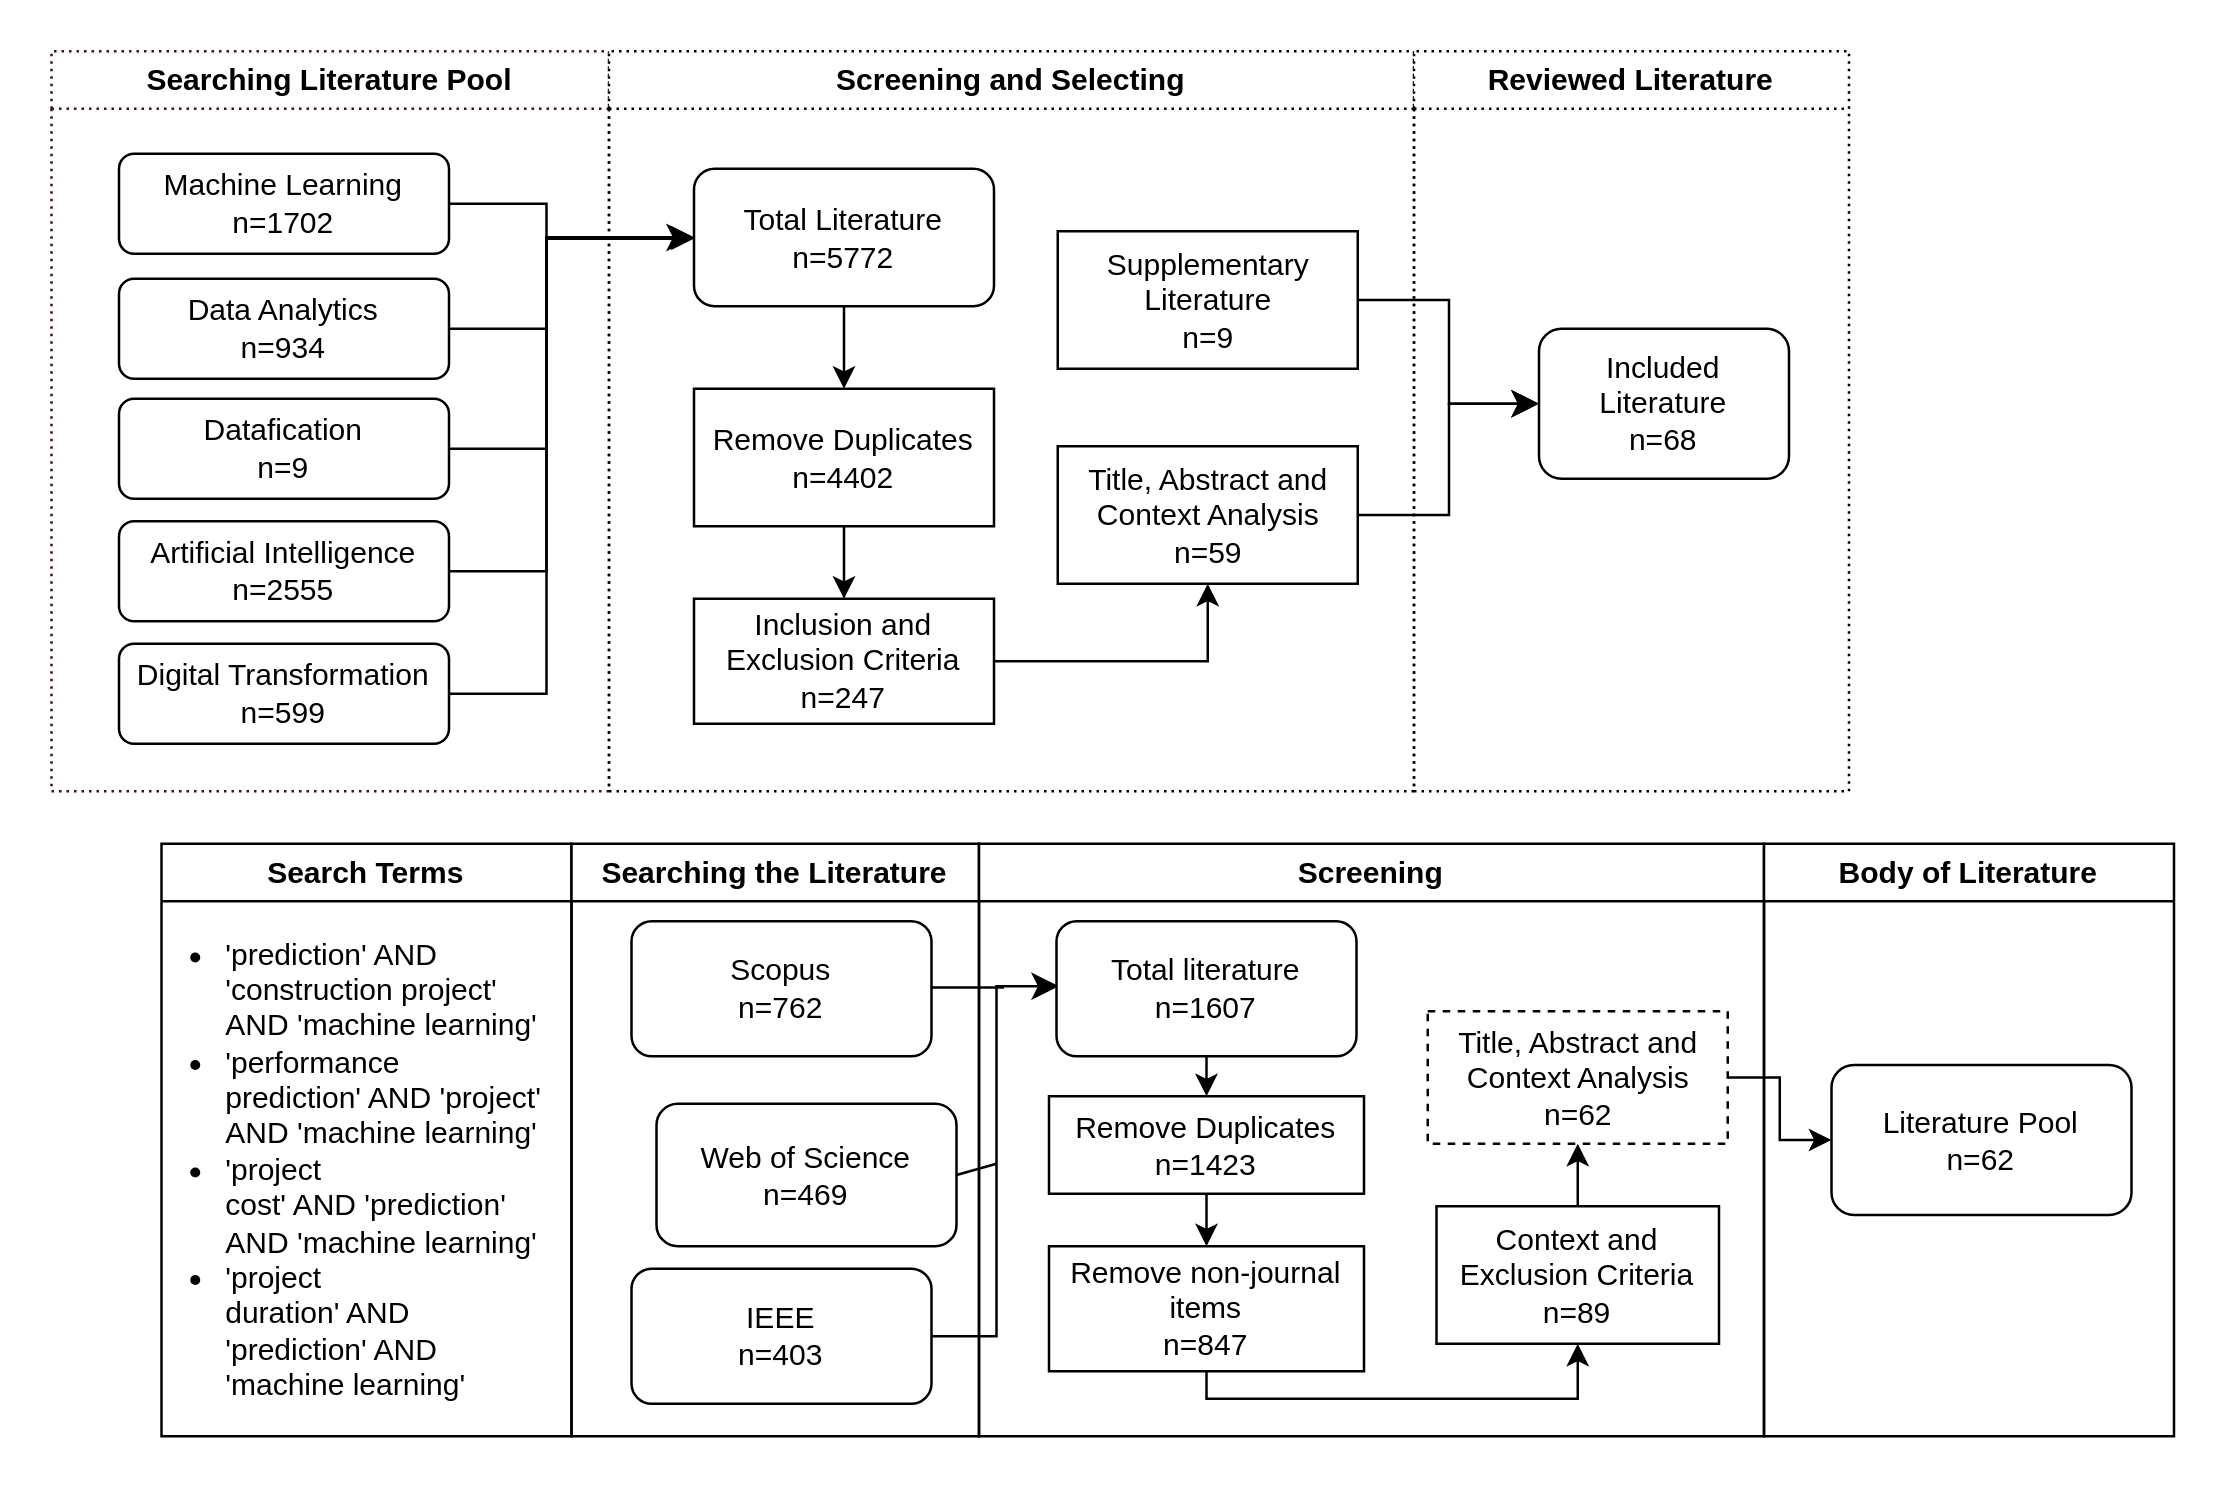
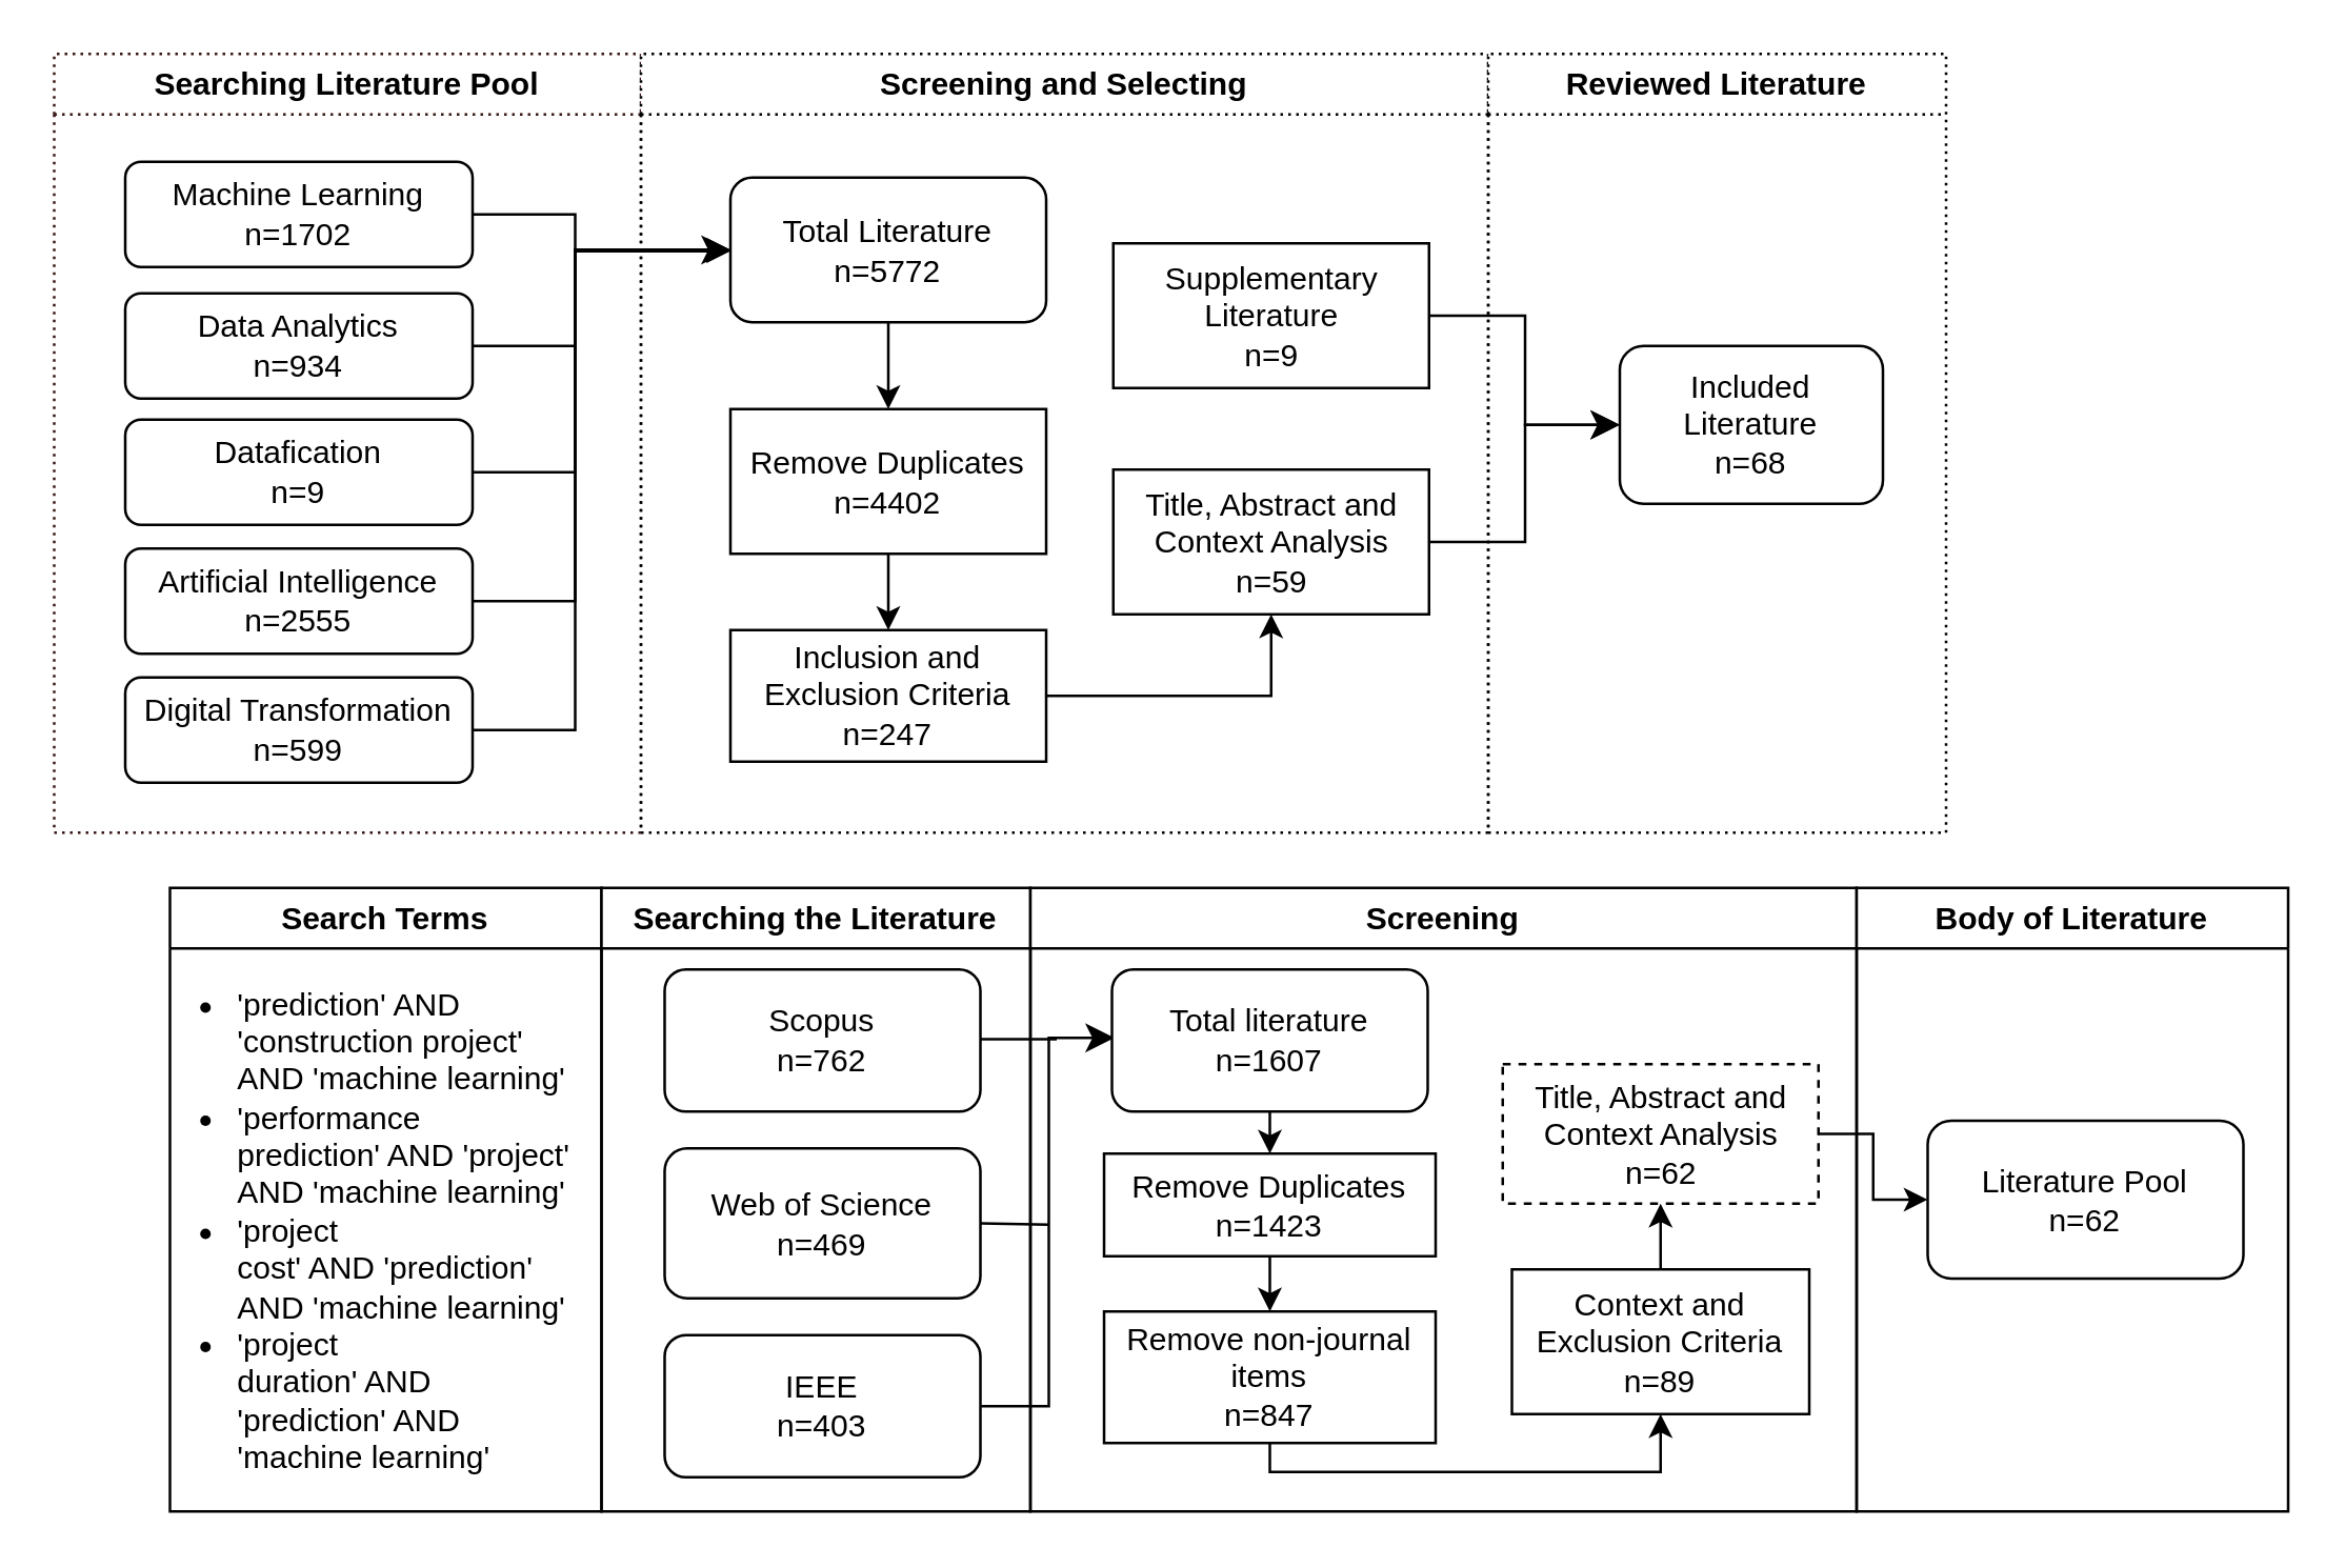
  <mxCell id="0" />
  <mxCell id="1" parent="0" />
  <mxCell id="2" value="Search Terms" style="swimlane;whiteSpace=wrap;html=1;" parent="1" vertex="1"><mxGeometry x="64" y="337" width="164" height="237" as="geometry" /></mxCell>
  <mxCell id="3" value="&lt;ul&gt;&lt;li&gt;'prediction' AND 'construction project' AND 'machine learning'&lt;br&gt;&lt;/li&gt;&lt;li&gt;'performance&lt;br&gt;prediction' AND 'project' AND 'machine learning'&lt;br&gt;&lt;/li&gt;&lt;li&gt;'project&lt;br/&gt;cost' AND 'prediction' AND 'machine learning'&lt;br&gt;&lt;/li&gt;&lt;li&gt;'project&lt;br/&gt;duration' AND 'prediction' AND 'machine learning'&lt;br&gt;&lt;/li&gt;&lt;/ul&gt;" style="text;strokeColor=none;fillColor=none;html=1;whiteSpace=wrap;verticalAlign=middle;overflow=hidden;" parent="2" vertex="1"><mxGeometry x="-16" y="23" width="172" height="204" as="geometry" /></mxCell>
  <mxCell id="4" value="Searching the Literature" style="swimlane;whiteSpace=wrap;html=1;startSize=23;" parent="1" vertex="1"><mxGeometry x="228" y="337" width="163" height="237" as="geometry" /></mxCell>
  <mxCell id="5" value="IEEE&lt;br&gt;n=403" style="rounded=1;whiteSpace=wrap;html=1;" parent="4" vertex="1"><mxGeometry x="24" y="170" width="120" height="54" as="geometry" /></mxCell>
- <mxCell id="6" value="Web of Science&lt;br&gt;n=469" style="rounded=1;whiteSpace=wrap;html=1;" parent="4" vertex="1"><mxGeometry x="34" y="104" width="120" height="57" as="geometry" /></mxCell>
+ <mxCell id="6" value="Web of Science&lt;br&gt;n=469" style="rounded=1;whiteSpace=wrap;html=1;" parent="4" vertex="1"><mxGeometry x="24" y="99" width="120" height="57" as="geometry" /></mxCell>
  <mxCell id="7" value="Scopus&lt;br&gt;n=762" style="rounded=1;whiteSpace=wrap;html=1;" parent="4" vertex="1"><mxGeometry x="24" y="31" width="120" height="54" as="geometry" /></mxCell>
  <mxCell id="8" value="" style="edgeStyle=elbowEdgeStyle;elbow=horizontal;endArrow=classic;html=1;curved=0;rounded=0;endSize=8;startSize=8;exitX=1;exitY=0.5;exitDx=0;exitDy=0;" parent="4" source="5" edge="1"><mxGeometry width="50" height="50" relative="1" as="geometry"><mxPoint x="148" y="203" as="sourcePoint" /><mxPoint x="195" y="57" as="targetPoint" /><Array as="points" /></mxGeometry></mxCell>
  <mxCell id="9" value="" style="endArrow=none;html=1;rounded=0;exitX=1;exitY=0.5;exitDx=0;exitDy=0;" parent="4" edge="1"><mxGeometry width="50" height="50" relative="1" as="geometry"><mxPoint x="144" y="57.5" as="sourcePoint" /><mxPoint x="173" y="57.5" as="targetPoint" /><Array as="points" /></mxGeometry></mxCell>
  <mxCell id="10" value="Screening" style="swimlane;whiteSpace=wrap;html=1;" parent="1" vertex="1"><mxGeometry x="391" y="337" width="314" height="237" as="geometry" /></mxCell>
  <mxCell id="11" value="" style="endArrow=none;html=1;rounded=0;exitX=1;exitY=0.5;exitDx=0;exitDy=0;" parent="10" source="6" edge="1"><mxGeometry width="50" height="50" relative="1" as="geometry"><mxPoint x="-19" y="135" as="sourcePoint" /><mxPoint x="7" y="128" as="targetPoint" /><Array as="points" /></mxGeometry></mxCell>
  <mxCell id="12" value="Total literature&lt;br&gt;n=1607" style="rounded=1;whiteSpace=wrap;html=1;" parent="10" vertex="1"><mxGeometry x="31" y="31" width="120" height="54" as="geometry" /></mxCell>
  <mxCell id="13" value="" style="edgeStyle=orthogonalEdgeStyle;rounded=0;orthogonalLoop=1;jettySize=auto;html=1;" parent="10" source="14" target="17" edge="1"><mxGeometry relative="1" as="geometry" /></mxCell>
  <mxCell id="14" value="Remove Duplicates&lt;br&gt;n=1423" style="rounded=0;whiteSpace=wrap;html=1;" parent="10" vertex="1"><mxGeometry x="28" y="101" width="126" height="39" as="geometry" /></mxCell>
  <mxCell id="15" value="" style="endArrow=classic;html=1;rounded=0;exitX=0.5;exitY=1;exitDx=0;exitDy=0;entryX=0.5;entryY=0;entryDx=0;entryDy=0;" parent="10" source="12" target="14" edge="1"><mxGeometry width="50" height="50" relative="1" as="geometry"><mxPoint x="-38" y="280" as="sourcePoint" /><mxPoint x="12" y="230" as="targetPoint" /></mxGeometry></mxCell>
  <mxCell id="16" style="edgeStyle=orthogonalEdgeStyle;rounded=0;orthogonalLoop=1;jettySize=auto;html=1;entryX=0.5;entryY=1;entryDx=0;entryDy=0;" parent="10" source="17" target="19" edge="1"><mxGeometry relative="1" as="geometry"><mxPoint x="113" y="229" as="targetPoint" /><Array as="points"><mxPoint x="91" y="222" /><mxPoint x="240" y="222" /></Array></mxGeometry></mxCell>
  <mxCell id="17" value="Remove non-journal items&lt;br&gt;n=847" style="rounded=0;whiteSpace=wrap;html=1;" parent="10" vertex="1"><mxGeometry x="28" y="161" width="126" height="50" as="geometry" /></mxCell>
  <mxCell id="18" value="" style="edgeStyle=orthogonalEdgeStyle;rounded=0;orthogonalLoop=1;jettySize=auto;html=1;" parent="10" source="19" target="20" edge="1"><mxGeometry relative="1" as="geometry" /></mxCell>
  <mxCell id="19" value="Context and Exclusion Criteria&lt;br&gt;n=89" style="rounded=0;whiteSpace=wrap;html=1;" parent="10" vertex="1"><mxGeometry x="183" y="145" width="113" height="55" as="geometry" /></mxCell>
  <mxCell id="20" value="Title, Abstract and Context Analysis&lt;br&gt;n=62" style="whiteSpace=wrap;html=1;rounded=0;dashed=1;" parent="10" vertex="1"><mxGeometry x="179.5" y="67" width="120" height="53" as="geometry" /></mxCell>
  <mxCell id="21" value="Body of Literature" style="swimlane;whiteSpace=wrap;html=1;" parent="1" vertex="1"><mxGeometry x="705" y="337" width="164" height="237" as="geometry" /></mxCell>
  <mxCell id="22" value="Literature Pool&lt;br&gt;n=62" style="rounded=1;whiteSpace=wrap;html=1;" parent="21" vertex="1"><mxGeometry x="27" y="88.5" width="120" height="60" as="geometry" /></mxCell>
  <mxCell id="23" value="" style="edgeStyle=orthogonalEdgeStyle;rounded=0;orthogonalLoop=1;jettySize=auto;html=1;" parent="1" source="20" target="22" edge="1"><mxGeometry relative="1" as="geometry" /></mxCell>
  <mxCell id="24" value="Searching Literature Pool" style="swimlane;whiteSpace=wrap;html=1;startSize=23;strokeColor=#371515;dashed=1;dashPattern=1 2;" parent="1" vertex="1"><mxGeometry x="20" y="20" width="223" height="296" as="geometry"><mxRectangle x="28" y="183" width="181" height="26" as="alternateBounds" /></mxGeometry></mxCell>
  <mxCell id="25" value="Artificial Intelligence&lt;br&gt;n=2555" style="rounded=1;whiteSpace=wrap;html=1;" parent="24" vertex="1"><mxGeometry x="27" y="188" width="132" height="40" as="geometry" /></mxCell>
  <mxCell id="26" value="Datafication&lt;br&gt;n=9" style="rounded=1;whiteSpace=wrap;html=1;" parent="24" vertex="1"><mxGeometry x="27" y="139" width="132" height="40" as="geometry" /></mxCell>
  <mxCell id="27" value="Machine Learning&lt;br&gt;n=1702" style="rounded=1;whiteSpace=wrap;html=1;" parent="24" vertex="1"><mxGeometry x="27" y="41" width="132" height="40" as="geometry" /></mxCell>
  <mxCell id="28" value="Data Analytics&lt;br&gt;n=934" style="rounded=1;whiteSpace=wrap;html=1;" parent="24" vertex="1"><mxGeometry x="27" y="91" width="132" height="40" as="geometry" /></mxCell>
  <mxCell id="29" value="Digital Transformation&lt;br&gt;n=599" style="rounded=1;whiteSpace=wrap;html=1;" parent="24" vertex="1"><mxGeometry x="27" y="237" width="132" height="40" as="geometry" /></mxCell>
  <mxCell id="30" value="Screening and Selecting" style="swimlane;whiteSpace=wrap;html=1;dashed=1;dashPattern=1 2;" parent="1" vertex="1"><mxGeometry x="243" y="20" width="322" height="296" as="geometry" /></mxCell>
  <mxCell id="31" value="Total Literature&lt;br&gt;n=5772" style="rounded=1;whiteSpace=wrap;html=1;" parent="30" vertex="1"><mxGeometry x="34" y="47" width="120" height="55" as="geometry" /></mxCell>
  <mxCell id="32" value="" style="edgeStyle=orthogonalEdgeStyle;rounded=0;orthogonalLoop=1;jettySize=auto;html=1;" parent="30" source="33" target="35" edge="1"><mxGeometry relative="1" as="geometry" /></mxCell>
  <mxCell id="33" value="Remove Duplicates&lt;br&gt;n=4402" style="rounded=0;whiteSpace=wrap;html=1;" parent="30" vertex="1"><mxGeometry x="34" y="135" width="120" height="55" as="geometry" /></mxCell>
  <mxCell id="34" value="" style="endArrow=classic;html=1;rounded=0;exitX=0.5;exitY=1;exitDx=0;exitDy=0;entryX=0.5;entryY=0;entryDx=0;entryDy=0;" parent="30" source="31" target="33" edge="1"><mxGeometry width="50" height="50" relative="1" as="geometry"><mxPoint x="-38" y="280" as="sourcePoint" /><mxPoint x="12" y="230" as="targetPoint" /></mxGeometry></mxCell>
  <mxCell id="35" value="Inclusion and Exclusion Criteria&lt;br&gt;n=247" style="rounded=0;whiteSpace=wrap;html=1;" parent="30" vertex="1"><mxGeometry x="34" y="219" width="120" height="50" as="geometry" /></mxCell>
  <mxCell id="36" value="Title, Abstract and Context Analysis&lt;br&gt;n=59" style="rounded=0;whiteSpace=wrap;html=1;" parent="30" vertex="1"><mxGeometry x="179.5" y="158" width="120" height="55" as="geometry" /></mxCell>
  <mxCell id="37" value="Supplementary Literature&lt;br&gt;n=9" style="whiteSpace=wrap;html=1;rounded=0;" parent="30" vertex="1"><mxGeometry x="179.5" y="72" width="120" height="55" as="geometry" /></mxCell>
  <mxCell id="38" value="" style="edgeStyle=orthogonalEdgeStyle;rounded=0;orthogonalLoop=1;jettySize=auto;html=1;entryX=0.5;entryY=1;entryDx=0;entryDy=0;" parent="30" source="35" target="36" edge="1"><mxGeometry relative="1" as="geometry" /></mxCell>
  <mxCell id="39" value="Reviewed Literature" style="swimlane;whiteSpace=wrap;html=1;dashed=1;dashPattern=1 2;" parent="1" vertex="1"><mxGeometry x="565" y="20" width="174" height="296" as="geometry"><mxRectangle x="565" y="183" width="174" height="26" as="alternateBounds" /></mxGeometry></mxCell>
  <mxCell id="40" value="Included &lt;br&gt;Literature&lt;br&gt;n=68" style="rounded=1;whiteSpace=wrap;html=1;" parent="39" vertex="1"><mxGeometry x="50" y="111" width="100" height="60" as="geometry" /></mxCell>
  <mxCell id="41" style="edgeStyle=orthogonalEdgeStyle;rounded=0;orthogonalLoop=1;jettySize=auto;html=1;exitX=1;exitY=0.5;exitDx=0;exitDy=0;entryX=0;entryY=0.5;entryDx=0;entryDy=0;" parent="1" source="29" target="31" edge="1"><mxGeometry relative="1" as="geometry"><Array as="points"><mxPoint x="218" y="277" /><mxPoint x="218" y="95" /></Array></mxGeometry></mxCell>
  <mxCell id="42" value="" style="edgeStyle=orthogonalEdgeStyle;rounded=0;orthogonalLoop=1;jettySize=auto;html=1;entryX=0;entryY=0.5;entryDx=0;entryDy=0;" parent="1" source="26" target="31" edge="1"><mxGeometry relative="1" as="geometry"><Array as="points"><mxPoint x="218" y="179" /><mxPoint x="218" y="95" /></Array></mxGeometry></mxCell>
  <mxCell id="43" value="" style="edgeStyle=orthogonalEdgeStyle;rounded=0;orthogonalLoop=1;jettySize=auto;html=1;entryX=0;entryY=0.5;entryDx=0;entryDy=0;" parent="1" source="28" target="31" edge="1"><mxGeometry relative="1" as="geometry"><Array as="points"><mxPoint x="218" y="131" /><mxPoint x="218" y="95" /></Array></mxGeometry></mxCell>
  <mxCell id="44" value="" style="edgeStyle=orthogonalEdgeStyle;rounded=0;orthogonalLoop=1;jettySize=auto;html=1;" parent="1" source="27" target="31" edge="1"><mxGeometry relative="1" as="geometry"><Array as="points"><mxPoint x="218" y="81" /><mxPoint x="218" y="95" /></Array></mxGeometry></mxCell>
  <mxCell id="45" value="" style="edgeStyle=elbowEdgeStyle;elbow=horizontal;endArrow=classic;html=1;curved=0;rounded=0;endSize=8;startSize=8;exitX=1;exitY=0.5;exitDx=0;exitDy=0;entryX=0;entryY=0.5;entryDx=0;entryDy=0;" parent="1" source="25" target="31" edge="1"><mxGeometry width="50" height="50" relative="1" as="geometry"><mxPoint x="168" y="235" as="sourcePoint" /><mxPoint x="273" y="91" as="targetPoint" /><Array as="points"><mxPoint x="218" y="161" /></Array></mxGeometry></mxCell>
  <mxCell id="46" value="" style="edgeStyle=elbowEdgeStyle;rounded=0;orthogonalLoop=1;jettySize=auto;html=1;fontSize=12;startSize=8;endSize=8;" edge="1" parent="1" source="37" target="40"><mxGeometry relative="1" as="geometry" /></mxCell>
  <mxCell id="47" value="" style="edgeStyle=elbowEdgeStyle;rounded=0;orthogonalLoop=1;jettySize=auto;html=1;fontSize=12;startSize=8;endSize=8;" edge="1" parent="1" source="36" target="40"><mxGeometry relative="1" as="geometry" /></mxCell>
